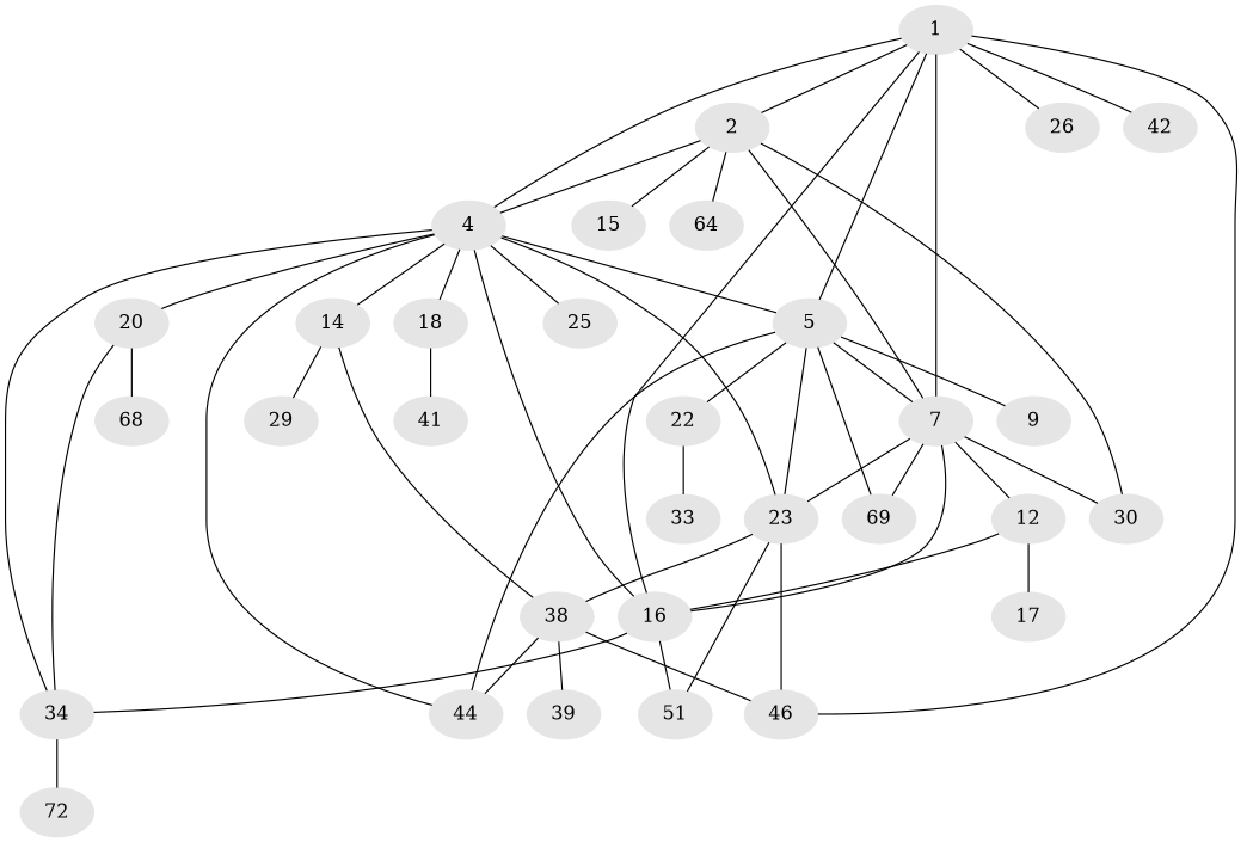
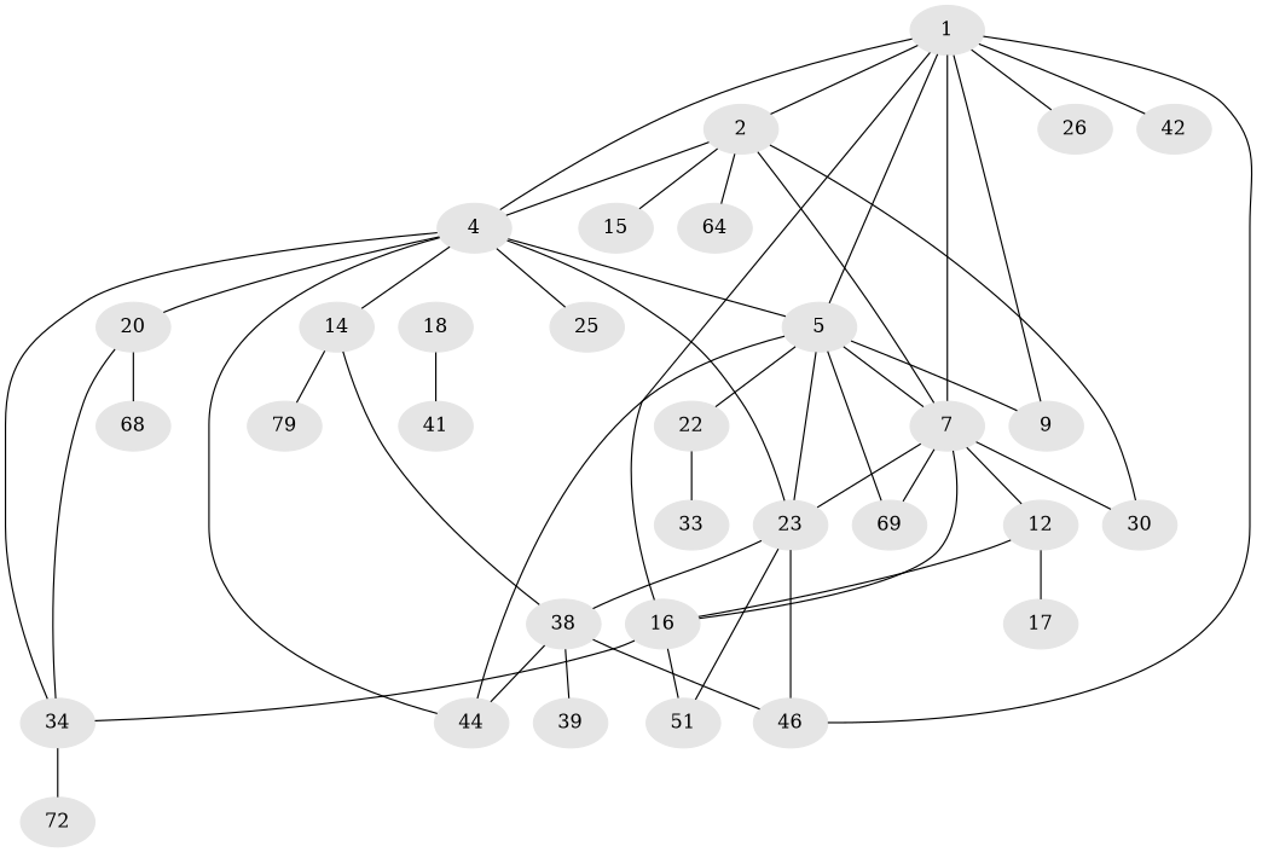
  graph {
    node [color=gray90 style=filled]
    1 [super="+13+3"]
    2 [super="+15"]
    4 [super="+10+11+69+8"]
    5 [super="+24+31+21+6"]
    7 [super="+47+45"]
    9
    16 [super="+36+28"]
    26
    42
    46 [super="+65"]
    30 [super="+32"]
    n12 [label=15]
    64
    14
    18
    20 [super="+62+40"]
    23 [super="+48"]
    25
    34 [super="+43"]
    44 [super="+50"]
    n21 [label=69 super="+57"]
    22
    12 [super="+60"]
    51
-   29
+   29 [label=79]
    38
    41
    68
    n29 [label=72]
    33
    17 [super="+66"]
    39
    1 -- 2
    1 -- 4
    1 -- 5
    1 -- 7
+   1 -- 9
    1 -- 16
    1 -- 26
    1 -- 42
    1 -- 46
    2 -- 4
    2 -- 7
    2 -- 30
    2 -- n12
    2 -- 64
    4 -- 5
-   4 -- 16
    4 -- 14
-   4 -- 18
    4 -- 20 [weight=2]
    4 -- 23
    4 -- 25
    4 -- 34
    4 -- 44
    5 -- 7
    5 -- 9
    5 -- 23 [weight=2]
    5 -- 44
    5 -- n21
    5 -- 22
    7 -- 16
    7 -- 30
    7 -- 23
    7 -- n21
    7 -- 12
    16 -- 34
    16 -- 51
    14 -- 29
    14 -- 38
    18 -- 41
    20 -- 34
    20 -- 68
    23 -- 46 [weight=2]
    23 -- 51
    23 -- 38
    34 -- n29
    22 -- 33
    12 -- 16
    12 -- 17
    38 -- 46
    38 -- 44
    38 -- 39
  }
